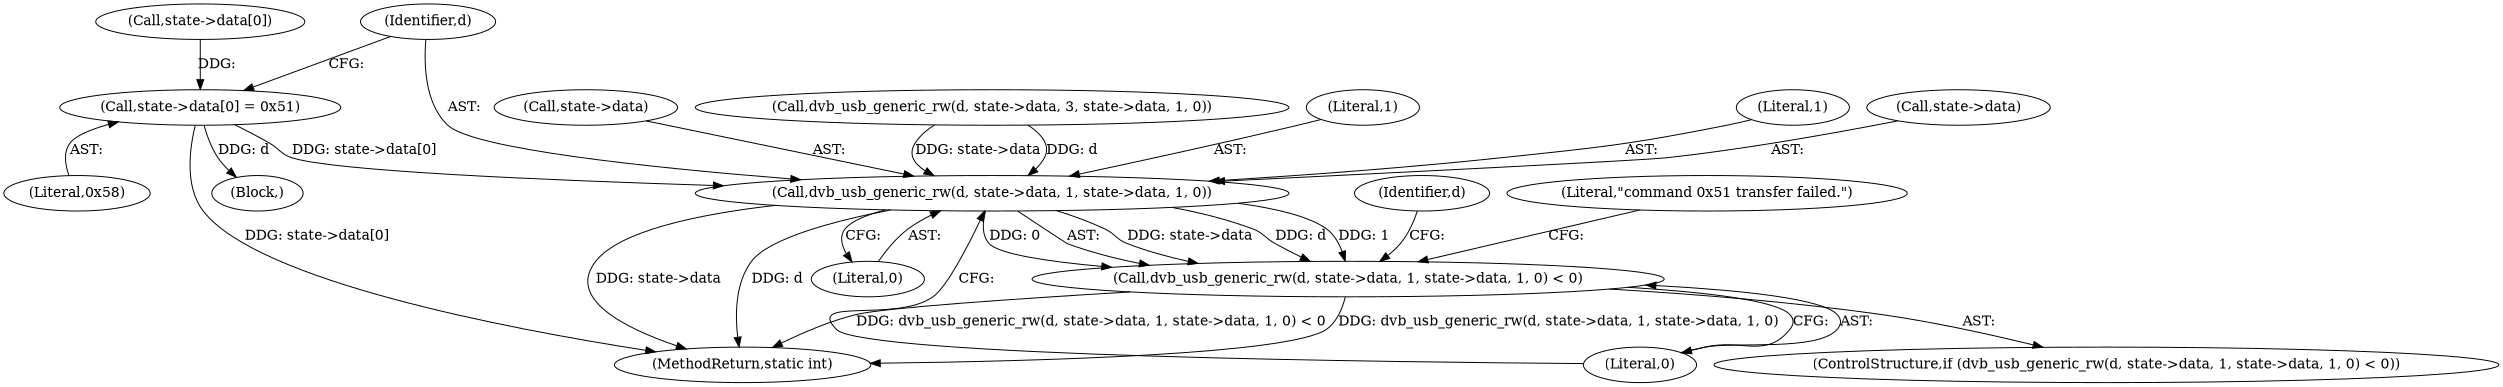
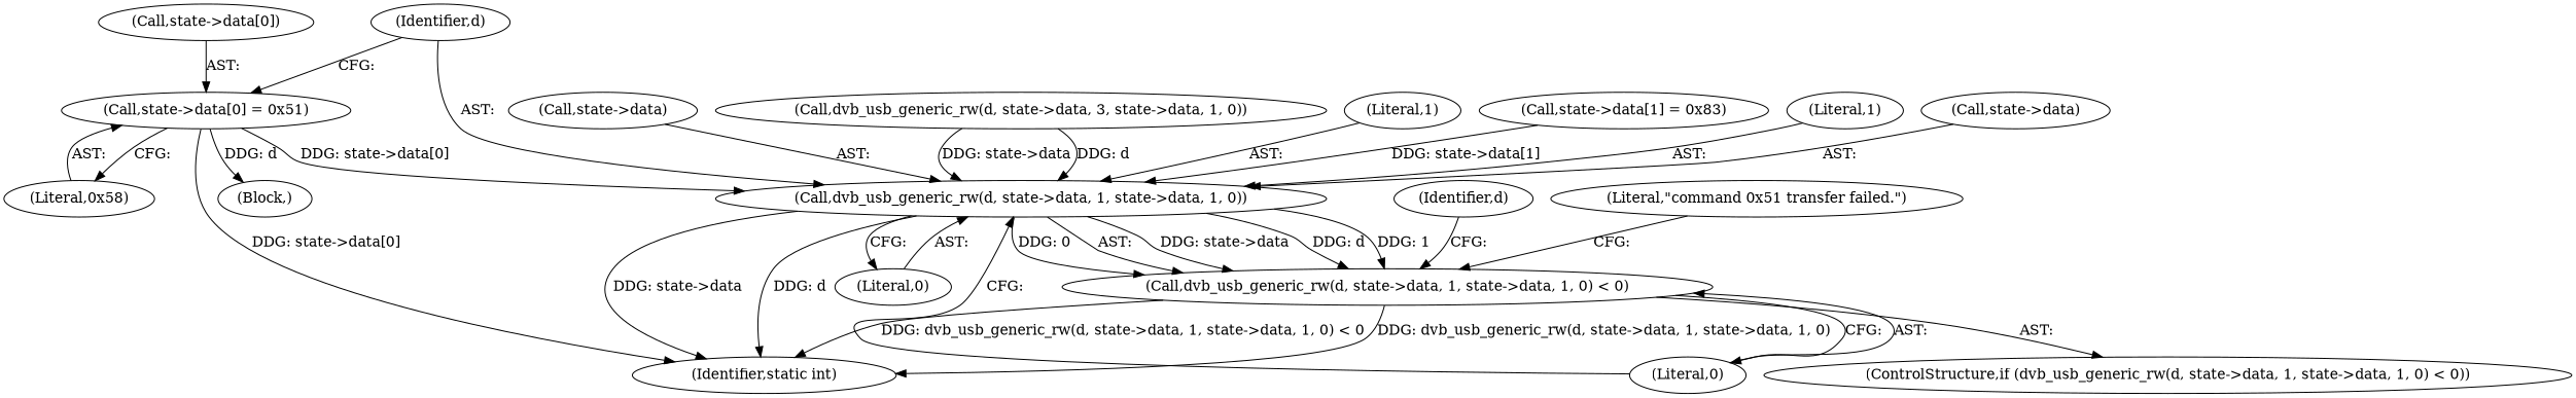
  digraph {
    n1 [label="(Call,state->data[0] = 0x51)"]
    n2 [label="(Call,dvb_usb_generic_rw(d, state->data, 1, state->data, 1, 0))"]
    n3 [label="(Block,)"]
    n4 [label="(Literal,0x58)"]
-   n5 [label="(MethodReturn,static int)"]
+   n5 [label="(Identifier,static int)"]
    n6 [label="(Call,dvb_usb_generic_rw(d, state->data, 1, state->data, 1, 0) < 0)"]
    n7 [label="(Literal,0)"]
    n8 [label="(Literal,0)"]
    n9 [label="(ControlStructure,if (dvb_usb_generic_rw(d, state->data, 1, state->data, 1, 0) < 0))"]
    n10 [label="(Call,state->data)"]
    n11 [label="(Literal,1)"]
    n12 [label="(Literal,\"command 0x51 transfer failed.\")"]
    n13 [label="(Call,state->data[0])"]
    n14 [label="(Identifier,d)"]
    n15 [label="(Identifier,d)"]
    n16 [label="(Call,state->data)"]
    n17 [label="(Literal,1)"]
+   n18 [label="(Call,state->data[1] = 0x83)"]
    n19 [label="(Call,dvb_usb_generic_rw(d, state->data, 3, state->data, 1, 0))"]
    n1 -> n2 [label="DDG: state->data[0]"]
    n1 -> n3 [label="DDG: d"]
+   n1 -> n4 [label="CFG: "]
    n1 -> n5 [label="DDG: state->data[0]"]
    n2 -> n5 [label="DDG: state->data"]
    n2 -> n5 [label="DDG: d"]
    n2 -> n6 [label="AST: "]
    n2 -> n6 [label="DDG: state->data"]
    n2 -> n6 [label="DDG: d"]
    n2 -> n6 [label="DDG: 1"]
    n2 -> n6 [label="DDG: 0"]
    n2 -> n7 [label="CFG: "]
    n4 -> n1 [label="AST: "]
    n6 -> n5 [label="DDG: dvb_usb_generic_rw(d, state->data, 1, state->data, 1, 0) < 0"]
    n6 -> n5 [label="DDG: dvb_usb_generic_rw(d, state->data, 1, state->data, 1, 0)"]
    n6 -> n8 [label="CFG: "]
    n6 -> n9 [label="AST: "]
    n7 -> n2 [label="AST: "]
    n8 -> n2 [label="CFG: "]
    n8 -> n6 [label="AST: "]
    n10 -> n2 [label="AST: "]
    n11 -> n2 [label="AST: "]
    n12 -> n6 [label="CFG: "]
-   n13 -> n1 [label="DDG: "]
+   n13 -> n1 [label="AST: "]
    n14 -> n6 [label="CFG: "]
    n15 -> n1 [label="CFG: "]
    n15 -> n2 [label="AST: "]
    n16 -> n2 [label="AST: "]
    n17 -> n2 [label="AST: "]
+   n18 -> n2 [label="DDG: state->data[1]"]
    n19 -> n2 [label="DDG: d"]
    n19 -> n2 [label="DDG: state->data"]
  }
